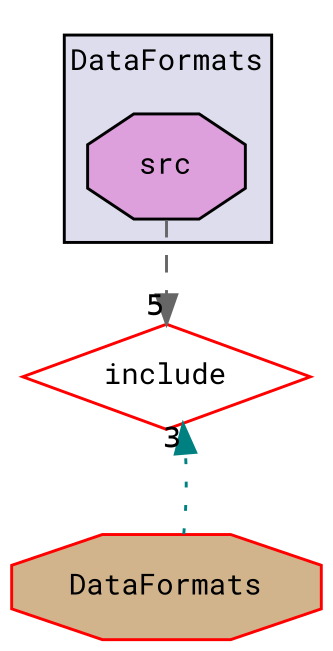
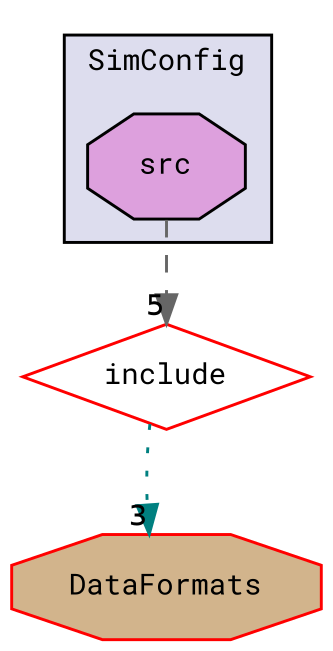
  digraph {
    compound=true
    fontname="Roboto Mono"
    node [fontname="Roboto Mono" fontsize=10 shape=octagon style=filled color=red]
    edge [fontname="Roboto Mono" labeldistance=1.5 labelfontname=Helvetica labelfontsize=10]
    n1 [fillcolor=plum label=src pencolor=black color=""]
    n2 [fillcolor=white label=include shape=diamond]
    n3 [fillcolor=tan label=DataFormats]
    subgraph cluster_1 {
      bgcolor="#ddddee"
      fontsize=10
-     label=DataFormats
+     label=SimConfig
      pencolor=black
      n1
    }
    n1 -> n2 [color=gray40 headlabel=5 style=dashed]
-   n3 -> n2 [color=teal headlabel=3 style=dotted]
+   n2 -> n3 [color=teal headlabel=3 style=dotted]
  }
